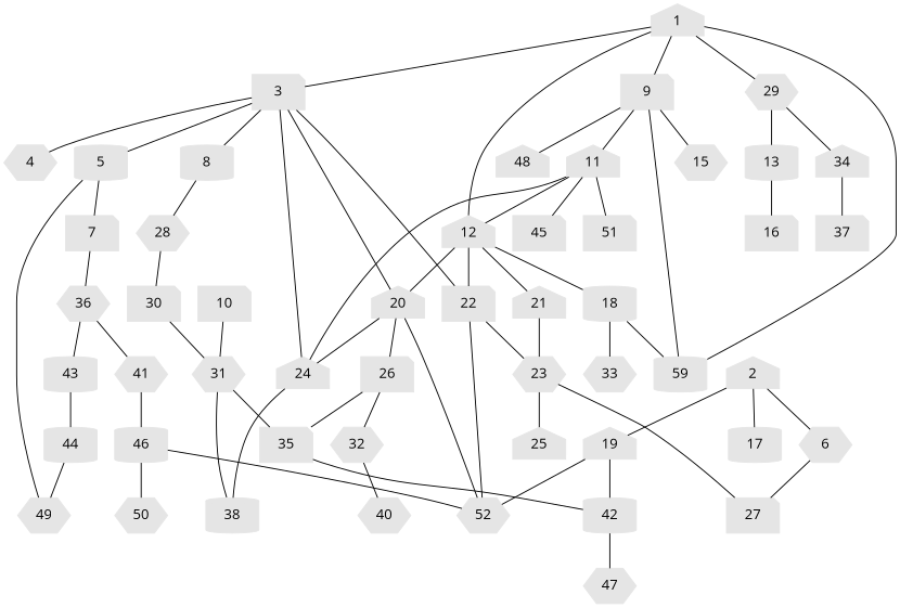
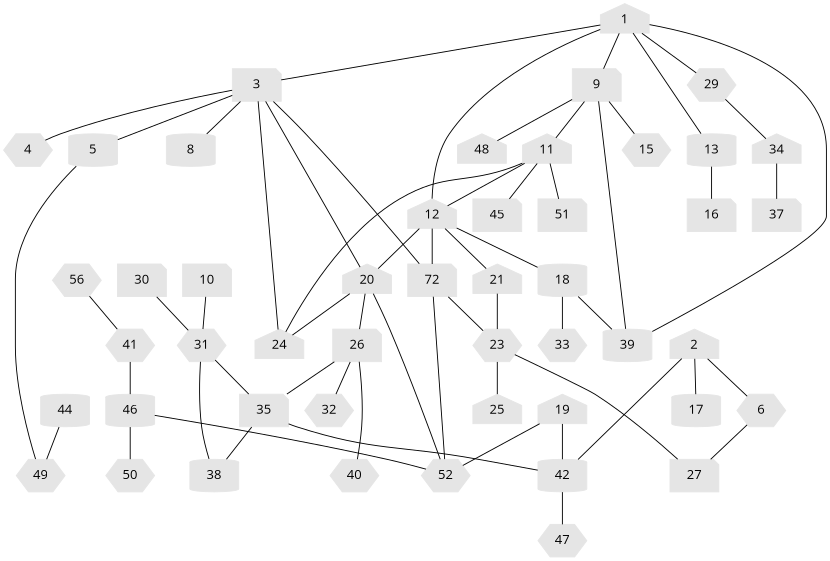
  graph {
    fontname="Open Sans"
    node [color=gray90 fontname="Open Sans" shape=hexagon style=filled]
    edge [fontname="Open Sans"]
    1 [shape=house]
    3 [shape=note]
    9 [shape=note]
    13 [shape=cylinder]
    29
-   39 [shape=cylinder label=59]
+   39 [shape=cylinder]
    12 [shape=house]
    2 [shape=house]
    6
    17 [shape=cylinder]
    19 [shape=house]
    4
    5 [shape=cylinder]
    8 [shape=cylinder]
-   22 [shape=note]
+   22 [shape=note label=72]
    24 [shape=house]
    20 [shape=house]
    11 [shape=house]
    15
    48 [shape=house]
    16 [shape=note]
    34 [shape=house]
    27 [shape=note]
    42 [shape=cylinder]
    52
-   7 [shape=note]
    49
-   28
    10 [shape=note]
    31
    23
-   36
+   36 [label=56]
    41
-   43 [shape=cylinder]
    30 [shape=note]
    45 [shape=note]
    51 [shape=note]
    35 [shape=note]
    38 [shape=cylinder]
    18 [shape=cylinder]
    21 [shape=house]
    33
    26 [shape=note]
    25 [shape=house]
    47
    32
    40
    37 [shape=note]
    46 [shape=cylinder]
    44 [shape=cylinder]
    50
    1 -- 3
    1 -- 9
-   29 -- 13
+   1 -- 13
    1 -- 29
    1 -- 39
    1 -- 12
    3 -- 4
    3 -- 5
    3 -- 8
    3 -- 22
    3 -- 24
    3 -- 20
    9 -- 39
    9 -- 11
    9 -- 15
    9 -- 48
    13 -- 16
    29 -- 34
    12 -- 22
    12 -- 20
    12 -- 18
    12 -- 21
    2 -- 6
    2 -- 17
-   2 -- 19
+   2 -- 42
    6 -- 27
    19 -- 42
    19 -- 52
-   5 -- 7
    5 -- 49
-   8 -- 28
    22 -- 52
    22 -- 23
    20 -- 24
    20 -- 52
    20 -- 26
    11 -- 12
    11 -- 24
    11 -- 45
    11 -- 51
    34 -- 37
    42 -- 47
-   7 -- 36
-   28 -- 30
    10 -- 31
    31 -- 35
    31 -- 38
    23 -- 27
    23 -- 25
    36 -- 41
-   36 -- 43
    41 -- 46
-   43 -- 44
    30 -- 31
    35 -- 42
-   24 -- 38
+   35 -- 38
    18 -- 39
    18 -- 33
    21 -- 23
    26 -- 35
    26 -- 32
-   32 -- 40
+   26 -- 40
    46 -- 52
    46 -- 50
    44 -- 49
  }
